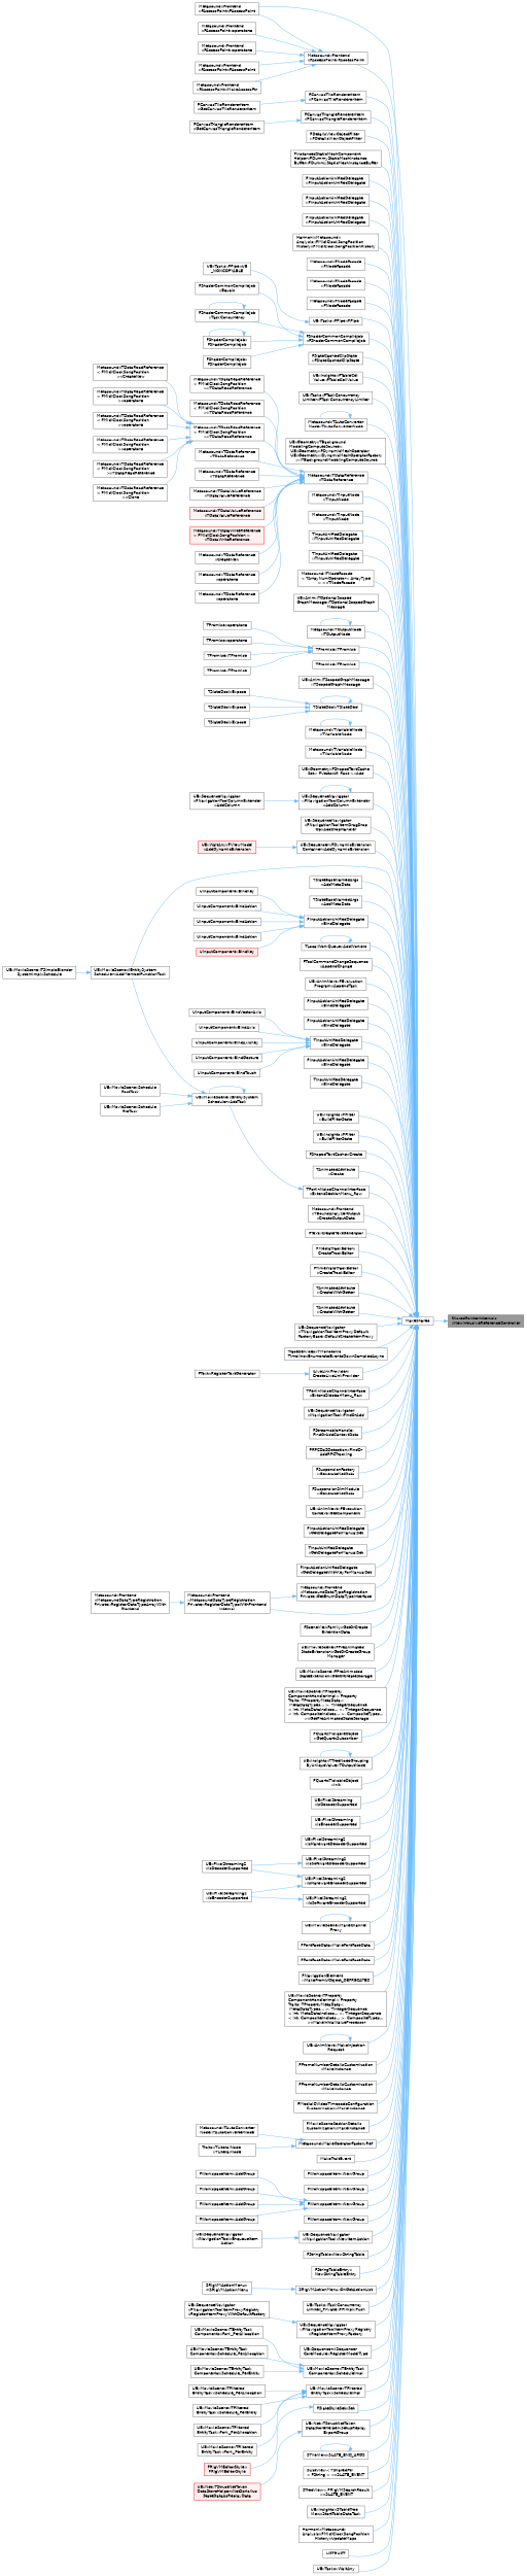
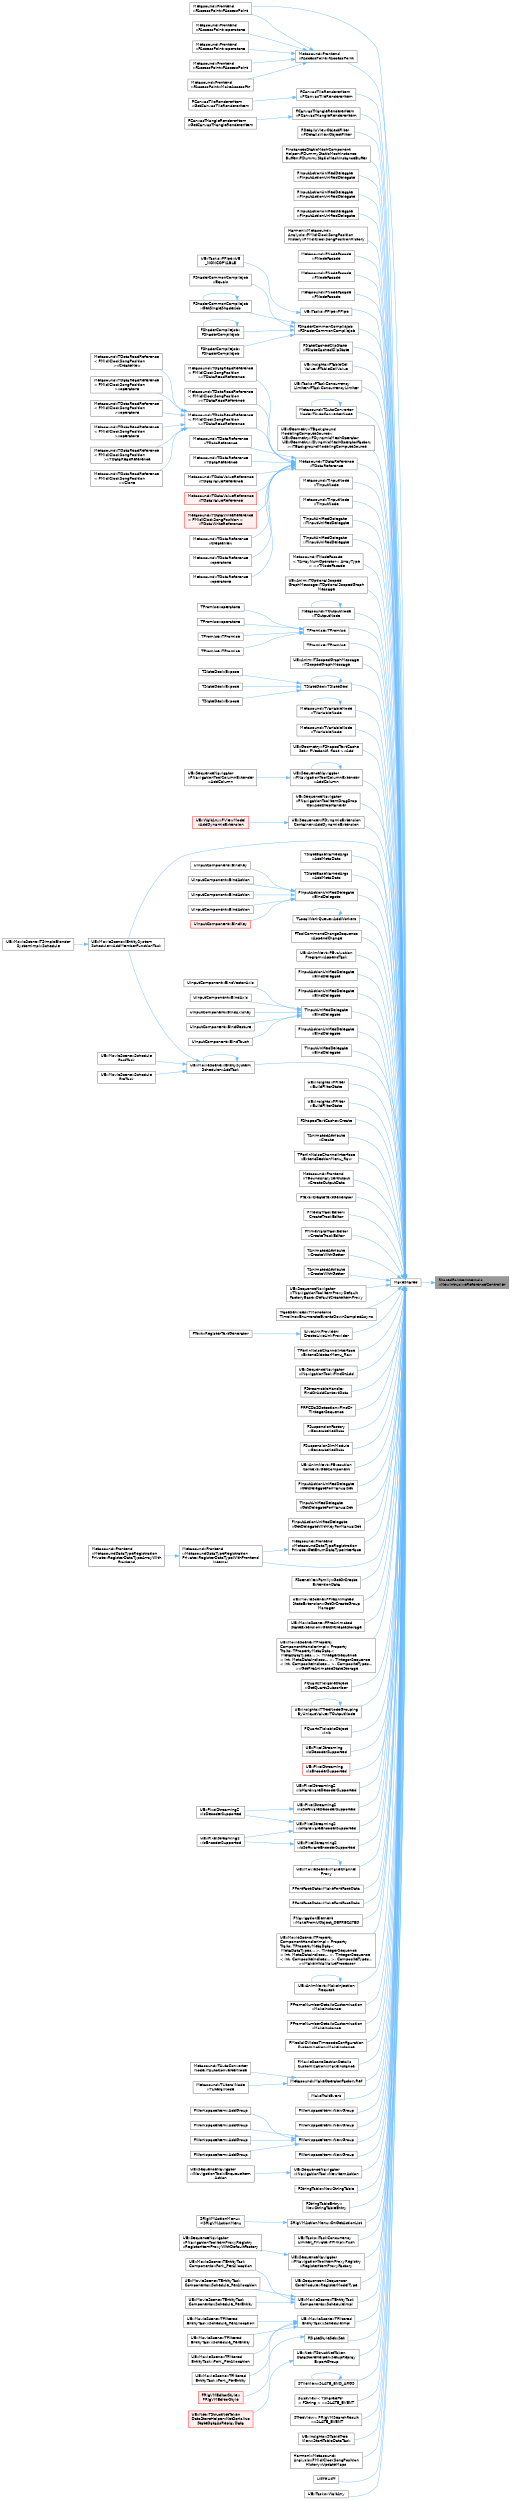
  digraph {
    rankdir=RL
    node [color=grey40 fillcolor=white fontname=Helvetica fontsize=10 shape=box style=filled]
    edge [color=steelblue1 dir=back fontname=Helvetica fontsize=10 labelfontname=Helvetica labelfontsize=10 style=solid]
    n1 [color=gray40 fillcolor=grey60 fontcolor=black height=0.2 label="SharedPointerInternals\l::NewIntrusiveReferenceController" width=0.4]
    n2 [height=0.2 label=MakeShared width=0.4]
    n3 [height=0.2 label="Metasound::Frontend\l::FAccessPoint::FAccessPoint" width=0.4]
    n4 [height=0.2 label="Metasound::Frontend\l::FAccessPoint::FAccessPoint" width=0.4]
    n5 [height=0.2 label="FCanvasTileRendererItem\l::FCanvasTileRendererItem" width=0.4]
    n6 [height=0.2 label="FCanvasTriangleRendererItem\l::FCanvasTriangleRendererItem" width=0.4]
    n7 [height=0.2 label="FDetailsViewObjectFilter\l::FDetailsViewObjectFilter" width=0.4]
    n8 [height=0.2 label="FInstancedStaticMeshComponent\lHelper::FDummyStaticMeshInstance\lBuffer::FDummyStaticMeshInstanceBuffer" width=0.4]
    n9 [height=0.2 label="FInputActionUnifiedDelegate\l::FInputActionUnifiedDelegate" width=0.4]
    n10 [height=0.2 label="FInputActionUnifiedDelegate\l::FInputActionUnifiedDelegate" width=0.4]
    n11 [height=0.2 label="FInputActionUnifiedDelegate\l::FInputActionUnifiedDelegate" width=0.4]
    n12 [height=0.2 label="HarmonixMetasound::\lAnalysis::FMidiClockSongPosition\lHistory::FMidiClockSongPositionHistory" width=0.4]
    n13 [height=0.2 label="Metasound::FNodeFacade\l::FNodeFacade" width=0.4]
    n14 [height=0.2 label="Metasound::FNodeFacade\l::FNodeFacade" width=0.4]
    n15 [height=0.2 label="Metasound::FNodeFacade\l::FNodeFacade" width=0.4]
    n16 [height=0.2 label="UE::Tasks::FPipe::FPipe" width=0.4]
    n17 [height=0.2 label="FShaderCommonCompileJob\l::FShaderCommonCompileJob" width=0.4]
    n18 [height=0.2 label="FSlateCachedClipState\l::FSlateCachedClipState" width=0.4]
    n19 [height=0.2 label="UE::Insights::FTableCell\lValue::FTableCellValue" width=0.4]
    n20 [height=0.2 label="UE::Tasks::FTaskConcurrency\lLimiter::FTaskConcurrencyLimiter" width=0.4]
    n21 [height=0.2 label="Metasound::TAutoConverter\lNode::TAutoConverterNode" width=0.4]
    n22 [height=0.2 label="UE::Geometry::TBackground\lModelingComputeSource\<\l UE::Geometry::FDynamicMeshOperator,\l UE::Geometry::IDynamicMeshOperatorFactory\l \>::TBackgroundModelingComputeSource" width=0.4]
    n23 [height=0.2 label="Metasound::TDataReference\l::TDataReference" width=0.4]
    n24 [height=0.2 label="Metasound::TInputNode\l::TInputNode" width=0.4]
    n25 [height=0.2 label="Metasound::TInputNode\l::TInputNode" width=0.4]
    n26 [height=0.2 label="TInputUnifiedDelegate\l::TInputUnifiedDelegate" width=0.4]
    n27 [height=0.2 label="TInputUnifiedDelegate\l::TInputUnifiedDelegate" width=0.4]
    n28 [height=0.2 label="Metasound::TNodeFacade\l\< TArrayNumOperator\< ArrayType\l \> \>::TNodeFacade" width=0.4]
    n29 [height=0.2 label="UE::Anim::TOptionalScoped\lGraphMessage::TOptionalScopedGraph\lMessage" width=0.4]
    n30 [height=0.2 label="Metasound::TOutputNode\l::TOutputNode" width=0.4]
    n31 [height=0.2 label="TPromise::TPromise" width=0.4]
    n32 [height=0.2 label="TPromise::TPromise" width=0.4]
    n33 [height=0.2 label="UE::Anim::TScopedGraphMessage\l::TScopedGraphMessage" width=0.4]
    n34 [height=0.2 label="TSlateDecl::TSlateDecl" width=0.4]
    n35 [height=0.2 label="Metasound::TVariableNode\l::TVariableNode" width=0.4]
    n36 [height=0.2 label="Metasound::TVariableNode\l::TVariableNode" width=0.4]
    n37 [height=0.2 label="UE::Geometry::FShapedTextCache\lSet\< FVector4f, float \>::Add" width=0.4]
    n38 [height=0.2 label="UE::SequenceNavigator\l::FNavigationToolColumnExtender\l::AddColumn" width=0.4]
    n39 [height=0.2 label="UE::SequenceNavigator\l::FNavigationToolItemDragDrop\lOp::AddDropHandler" width=0.4]
    n40 [height=0.2 label="UE::Sequencer::FDynamicExtension\lContainer::AddDynamicExtension" width=0.4]
    n41 [height=0.2 label="UE::MovieScene::IEntitySystem\lScheduler::AddMemberFunctionTask" width=0.4]
    n42 [height=0.2 label="TSlateBaseNamedArgs\l::AddMetaData" width=0.4]
    n43 [height=0.2 label="TSlateBaseNamedArgs\l::AddMetaData" width=0.4]
    n44 [height=0.2 label="UE::MovieScene::IEntitySystem\lScheduler::AddTask" width=0.4]
    n45 [height=0.2 label="TLocalWorkQueue::AddWorkers" width=0.4]
    n46 [height=0.2 label="FToolCommandChangeSequence\l::AppendChange" width=0.4]
    n47 [height=0.2 label="UE::AnimNext::FEvaluation\lProgram::AppendTask" width=0.4]
    n48 [height=0.2 label="FInputActionUnifiedDelegate\l::BindDelegate" width=0.4]
    n49 [height=0.2 label="FInputActionUnifiedDelegate\l::BindDelegate" width=0.4]
    n50 [height=0.2 label="FInputActionUnifiedDelegate\l::BindDelegate" width=0.4]
    n51 [height=0.2 label="FInputActionUnifiedDelegate\l::BindDelegate" width=0.4]
    n52 [height=0.2 label="TInputUnifiedDelegate\l::BindDelegate" width=0.4]
    n53 [height=0.2 label="TInputUnifiedDelegate\l::BindDelegate" width=0.4]
    n54 [height=0.2 label="UE::Insights::FFilter\l::BuildFilterState" width=0.4]
    n55 [height=0.2 label="UE::Insights::FFilter\l::BuildFilterState" width=0.4]
    n56 [height=0.2 label="FShapedTextCache::Create" width=0.4]
    n57 [height=0.2 label="TAnimatedAttribute\l::Create" width=0.4]
    n58 [height=0.2 label="ILiveLinkProvider::\lCreateLiveLinkProvider" width=0.4]
    n59 [height=0.2 label="Metasound::Frontend\l::TBoundAnalyzerOutput\l::CreateOutputData" width=0.4]
    n60 [height=0.2 label="FText::CreateTextGenerator" width=0.4]
    n61 [height=0.2 label="FMediaTrackEditor::\lCreateTrackEditor" width=0.4]
    n62 [height=0.2 label="FTimeWarpTrackEditor\l::CreateTrackEditor" width=0.4]
    n63 [height=0.2 label="TAnimatedAttribute\l::CreateWithGetter" width=0.4]
    n64 [height=0.2 label="TAnimatedAttribute\l::CreateWithGetter" width=0.4]
    n65 [height=0.2 label="UE::SequenceNavigator\l::TNavigationToolItemProxyDefault\lFactoryBase::DefaultCreateItemProxy" width=0.4]
    n66 [height=0.2 label="TraceServices::TMonotonic\lTimeline::EnumerateEventsDownSampledAsync" width=0.4]
    n67 [height=0.2 label="TPerlinNoiseChannelInterface\l::ExtendSectionMenu_Raw" width=0.4]
    n68 [height=0.2 label="TPerlinNoiseChannelInterface\l::ExtendSidebarMenu_Raw" width=0.4]
    n69 [height=0.2 label="UE::SequenceNavigator\l::INavigationTool::FindOrAdd" width=0.4]
    n70 [height=0.2 label="FStreamableHandle::\lFindOrAddContextData" width=0.4]
-   n71 [height=0.2 label="FRPCDoSDetection::FindOr\lAddRPCTracking" width=0.4]
+   n71 [height=0.2 label="FRPCDoSDetection::FindOr\lTIntegerSequence" width=0.4]
    n72 [height=0.2 label="FSuspensionFactory\l::GenerateNetData" width=0.4]
    n73 [height=0.2 label="FSuspensionSimModule\l::GenerateNetData" width=0.4]
    n74 [height=0.2 label="UE::AnimNext::FExecution\lContext::GetComponent" width=0.4]
    n75 [height=0.2 label="FInputActionUnifiedDelegate\l::GetDelegateForManualSet" width=0.4]
    n76 [height=0.2 label="TInputUnifiedDelegate\l::GetDelegateForManualSet" width=0.4]
    n77 [height=0.2 label="FInputActionUnifiedDelegate\l::GetDelegateWithKeyForManualSet" width=0.4]
    n78 [height=0.2 label="Metasound::Frontend\l::MetasoundDataTypeRegistration\lPrivate::GetEnumDataTypeInterface" width=0.4]
    n79 [height=0.2 label="Metasound::Frontend\l::MetasoundDataTypeRegistration\lPrivate::RegisterDataTypeWithFrontend\lInternal" width=0.4]
    n80 [height=0.2 label="FSceneViewFamily::GetOrCreate\lExtentionData" width=0.4]
    n81 [height=0.2 label="UE::MovieScene::FPreAnimated\lStateExtension::GetOrCreateGroup\lManager" width=0.4]
    n82 [height=0.2 label="UE::MovieScene::FPreAnimated\lStateExtension::GetOrCreateStorage" width=0.4]
    n83 [height=0.2 label="UE::MovieScene::TProperty\lComponentHandlerImpl\< Property\lTraits, TPropertyMetaData\<\l MetaDataTypes... \>, TIntegerSequence\l\< int, MetaDataIndices... \>, TIntegerSequence\l\< int, CompositeIndices... \>, CompositeTypes...\l \>::GetPreAnimatedStateStorage" width=0.4]
    n84 [height=0.2 label="FQuartzTickableObject\l::GetQuartzSubscriber" width=0.4]
    n85 [height=0.2 label="UE::Insights::TTreeNodeGrouping\lByUniqueValue::TOutputNode" width=0.4]
    n86 [height=0.2 label="FQuartzTickableObject\l::Init" width=0.4]
    n87 [height=0.2 label="UE::PixelStreaming\l::IsDecoderSupported" width=0.4]
-   n88 [height=0.2 label="UE::PixelStreaming\l::IsEncoderSupported" width=0.4]
+   n88 [color=red height=0.2 label="UE::PixelStreaming\l::IsEncoderSupported" width=0.4]
    n89 [height=0.2 label="UE::PixelStreaming2\l::IsHardwareDecoderSupported" width=0.4]
    n90 [height=0.2 label="UE::PixelStreaming2\l::IsHardwareEncoderSupported" width=0.4]
    n91 [height=0.2 label="UE::PixelStreaming2\l::IsSoftwareDecoderSupported" width=0.4]
    n92 [height=0.2 label="UE::PixelStreaming2\l::IsSoftwareEncoderSupported" width=0.4]
    n93 [height=0.2 label="UE::MovieScene::MakeChannel\lProxy" width=0.4]
    n94 [height=0.2 label="FFontFaceData::MakeFontFaceData" width=0.4]
    n95 [height=0.2 label="FFontFaceData::MakeFontFaceData" width=0.4]
    n96 [height=0.2 label="FNavigationElement\l::MakeFromUObject_DEPRECATED" width=0.4]
    n97 [height=0.2 label="UE::MovieScene::TProperty\lComponentHandlerImpl\< Property\lTraits, TPropertyMetaData\<\l MetaDataTypes... \>, TIntegerSequence\l\< int, MetaDataIndices... \>, TIntegerSequence\l\< int, CompositeIndices... \>, CompositeTypes...\l \>::MakeInitialValueProcessor" width=0.4]
    n98 [height=0.2 label="UE::AnimNext::MakeInjection\lRequest" width=0.4]
    n99 [height=0.2 label="FFrameNumberDetailsCustomization\l::MakeInstance" width=0.4]
    n100 [height=0.2 label="FFrameNumberDetailsCustomization\l::MakeInstance" width=0.4]
    n101 [height=0.2 label="FMediaIOVideoTimecodeConfiguration\lCustomization::MakeInstance" width=0.4]
    n102 [height=0.2 label="FMovieSceneSectionDetails\lCustomization::MakeInstance" width=0.4]
    n103 [height=0.2 label="Metasound::MakeOperatorFactoryRef" width=0.4]
    n104 [height=0.2 label=MakeTraitEvent width=0.4]
    n105 [height=0.2 label="FWorkspaceItem::NewGroup" width=0.4]
    n106 [height=0.2 label="FWorkspaceItem::NewGroup" width=0.4]
    n107 [height=0.2 label="FWorkspaceItem::NewGroup" width=0.4]
    n108 [height=0.2 label="FWorkspaceItem::NewGroup" width=0.4]
    n109 [height=0.2 label="UE::SequenceNavigator\l::INavigationTool::NewItemAction" width=0.4]
    n110 [height=0.2 label="FStringTable::NewStringTable" width=0.4]
    n111 [height=0.2 label="FStringTableEntry::\lNewStringTableEntry" width=0.4]
    n112 [height=0.2 label="SRigVMActionMenu::OnGetActionList" width=0.4]
    n113 [height=0.2 label="UE::Tasks::TaskConcurrency\lLimiter_Private::FPimpl::Push" width=0.4]
    n114 [height=0.2 label="UE::SequenceNavigator\l::FNavigationToolItemProxyRegistry\l::RegisterItemProxyFactory" width=0.4]
    n115 [height=0.2 label="UE::Sequencer::ISequencer\lCoreModule::RegisterModelType" width=0.4]
    n116 [height=0.2 label="UE::MovieScene::TEntityTask\lComponents::ScheduleImpl" width=0.4]
    n117 [height=0.2 label="UE::MovieScene::TFiltered\lEntityTask::ScheduleImpl" width=0.4]
    n118 [height=0.2 label="FSlateStyleSet::Set" width=0.4]
    n119 [height=0.2 label="UE::Net::TStructNetToken\lDataStoreHelper::SetupReplay\lExportGroup" width=0.4]
    n120 [height=0.2 label="STileView::SLATE_END_ARGS" width=0.4]
    n121 [height=0.2 label="SListView\< TSharedPtr\l\< FString \> \>::SLATE_EVENT" width=0.4]
    n122 [height=0.2 label="STreeView\< FRigVMSearchResult\l \>::SLATE_EVENT" width=0.4]
    n123 [height=0.2 label="UE::Insights::STableTree\lView::StartTableDataTask" width=0.4]
    n124 [height=0.2 label="HarmonixMetasound::\lAnalysis::FMidiClockSongPosition\lHistory::UpdateMaps" width=0.4]
    n125 [height=0.2 label=USTRUCT width=0.4]
    n126 [height=0.2 label="UE::Tasks::WaitAny" width=0.4]
    n127 [height=0.2 label="Metasound::Frontend\l::FAccessPoint::FAccessPoint" width=0.4]
    n128 [height=0.2 label="Metasound::Frontend\l::FAccessPoint::MakeAccessPtr" width=0.4]
    n129 [height=0.2 label="Metasound::Frontend\l::FAccessPoint::operator=" width=0.4]
    n130 [height=0.2 label="Metasound::Frontend\l::FAccessPoint::operator=" width=0.4]
    n131 [height=0.2 label="FCanvasTileRendererItem\l::GetCanvasTileRendererItem" width=0.4]
    n132 [height=0.2 label="FCanvasTriangleRendererItem\l::GetCanvasTriangleRendererItem" width=0.4]
    n133 [height=0.2 label="UE::Tasks::FPipe::UE\l_NONCOPYABLE" width=0.4]
    n134 [height=0.2 label="FShaderCompileJob::\lFShaderCompileJob" width=0.4]
    n135 [height=0.2 label="FShaderCompileJob::\lFShaderCompileJob" width=0.4]
    n136 [height=0.2 label="FShaderCommonCompileJob\l::Equals" width=0.4]
-   n137 [height=0.2 label="FShaderCommonCompileJob\l::TaskConcurrency" width=0.4]
+   n137 [height=0.2 label="FShaderCommonCompileJob\l::GetSingleShaderJob" width=0.4]
    n138 [height=0.2 label="Metasound::TDataReadReference\l\< FMidiClockSongPosition\l \>::TDataReadReference" width=0.4]
    n139 [height=0.2 label="Metasound::TDataReadReference\l\< FMidiClockSongPosition\l \>::TDataReadReference" width=0.4]
    n140 [height=0.2 label="Metasound::TDataReadReference\l\< FMidiClockSongPosition\l \>::TDataReadReference" width=0.4]
    n141 [height=0.2 label="Metasound::TDataReference\l::TDataReference" width=0.4]
    n142 [height=0.2 label="Metasound::TDataReference\l::TDataReference" width=0.4]
    n143 [height=0.2 label="Metasound::TDataValueReference\l::TDataValueReference" width=0.4]
    n144 [color=red fillcolor="#FFF0F0" height=0.2 label="Metasound::TDataValueReference\l::TDataValueReference" width=0.4]
    n145 [color=red fillcolor="#FFF0F0" height=0.2 label="Metasound::TDataWriteReference\l\< FMidiClockSongPosition \>\l::TDataWriteReference" width=0.4]
    n146 [height=0.2 label="Metasound::TDataReference\l::CreateNew" width=0.4]
    n147 [height=0.2 label="Metasound::TDataReference\l::operator=" width=0.4]
    n148 [height=0.2 label="Metasound::TDataReference\l::operator=" width=0.4]
    n149 [height=0.2 label="TPromise::TPromise" width=0.4]
    n150 [height=0.2 label="TPromise::TPromise" width=0.4]
    n151 [height=0.2 label="TPromise::operator=" width=0.4]
    n152 [height=0.2 label="TPromise::operator=" width=0.4]
    n153 [height=0.2 label="TSlateDecl::Expose" width=0.4]
    n154 [height=0.2 label="TSlateDecl::Expose" width=0.4]
    n155 [height=0.2 label="TSlateDecl::Expose" width=0.4]
    n156 [height=0.2 label="UE::SequenceNavigator\l::FNavigationToolColumnExtender\l::AddColumn" width=0.4]
    n157 [color=red fillcolor="#FFF0F0" height=0.2 label="UE::WaitAny::FViewModel\l::AddDynamicExtension" width=0.4]
    n158 [height=0.2 label="UE::MovieScene::TSimpleBlender\lSystemImpl::Schedule" width=0.4]
    n159 [height=0.2 label="UE::MovieScene::Schedule\lPostTask" width=0.4]
    n160 [height=0.2 label="UE::MovieScene::Schedule\lPreTask" width=0.4]
    n161 [height=0.2 label="UInputComponent::BindAction" width=0.4]
    n162 [height=0.2 label="UInputComponent::BindAction" width=0.4]
    n163 [height=0.2 label="UInputComponent::BindAction" width=0.4]
    n164 [color=red fillcolor="#FFF0F0" height=0.2 label="UInputComponent::BindKey" width=0.4]
    n165 [height=0.2 label="UInputComponent::BindKey" width=0.4]
    n166 [height=0.2 label="UInputComponent::BindAxis" width=0.4]
    n167 [height=0.2 label="UInputComponent::BindAxisKey" width=0.4]
    n168 [height=0.2 label="UInputComponent::BindGesture" width=0.4]
    n169 [height=0.2 label="UInputComponent::BindTouch" width=0.4]
    n170 [height=0.2 label="UInputComponent::BindVectorAxis" width=0.4]
    n171 [height=0.2 label="FText::RegisterTextGenerator" width=0.4]
    n172 [height=0.2 label="Metasound::Frontend\l::MetasoundDataTypeRegistration\lPrivate::RegisterDataTypeArrayWith\lFrontend" width=0.4]
    n173 [height=0.2 label="UE::PixelStreaming2\l::IsDecoderSupported" width=0.4]
    n174 [height=0.2 label="UE::PixelStreaming2\l::IsEncoderSupported" width=0.4]
    n175 [height=0.2 label="Metasound::TAutoConverter\lNode::TAutoConverterNode" width=0.4]
-   n176 [height=0.2 label="Traits::TLiteralNode\l::TLiteralNode" width=0.4]
+   n176 [height=0.2 label="Metasound::TLiteralNode\l::TLiteralNode" width=0.4]
    n177 [height=0.2 label="FWorkspaceItem::AddGroup" width=0.4]
    n178 [height=0.2 label="FWorkspaceItem::AddGroup" width=0.4]
    n179 [height=0.2 label="FWorkspaceItem::AddGroup" width=0.4]
    n180 [height=0.2 label="FWorkspaceItem::AddGroup" width=0.4]
    n181 [height=0.2 label="UE::SequenceNavigator\l::INavigationTool::EnqueueItem\lAction" width=0.4]
    n182 [height=0.2 label="SRigVMActionMenu::\l~SRigVMActionMenu" width=0.4]
    n183 [height=0.2 label="UE::SequenceNavigator\l::FNavigationToolItemProxyRegistry\l::RegisterItemProxyWithDefaultFactory" width=0.4]
    n184 [height=0.2 label="UE::MovieScene::TEntityTask\lComponents::Fork_PerAllocation" width=0.4]
    n185 [height=0.2 label="UE::MovieScene::TEntityTask\lComponents::Schedule_PerAllocation" width=0.4]
    n186 [height=0.2 label="UE::MovieScene::TEntityTask\lComponents::Schedule_PerEntity" width=0.4]
    n187 [height=0.2 label="UE::MovieScene::TFiltered\lEntityTask::Fork_PerAllocation" width=0.4]
    n188 [height=0.2 label="UE::MovieScene::TFiltered\lEntityTask::Fork_PerEntity" width=0.4]
    n189 [height=0.2 label="UE::MovieScene::TFiltered\lEntityTask::Schedule_PerAllocation" width=0.4]
    n190 [height=0.2 label="UE::MovieScene::TFiltered\lEntityTask::Schedule_PerEntity" width=0.4]
    n191 [color=red fillcolor="#FFF0F0" height=0.2 label="FRigVMEditorStyle::\lFRigVMEditorStyle" width=0.4]
    n192 [color=red fillcolor="#FFF0F0" height=0.2 label="UE::Net::TStructNetToken\lDataStoreHelper::NetSerialize\lStateDataAsReplayData" width=0.4]
    n193 [height=0.2 label="Metasound::TDataReadReference\l\< FMidiClockSongPosition\l \>::TDataReadReference" width=0.4]
    n194 [height=0.2 label="Metasound::TDataReadReference\l\< FMidiClockSongPosition\l \>::Clone" width=0.4]
    n195 [height=0.2 label="Metasound::TDataReadReference\l\< FMidiClockSongPosition\l \>::CreateNew" width=0.4]
    n196 [height=0.2 label="Metasound::TDataReadReference\l\< FMidiClockSongPosition\l \>::operator=" width=0.4]
    n197 [height=0.2 label="Metasound::TDataReadReference\l\< FMidiClockSongPosition\l \>::operator=" width=0.4]
    n198 [height=0.2 label="Metasound::TDataReadReference\l\< FMidiClockSongPosition\l \>::operator=" width=0.4]
    n1 -> n2
    n2 -> n3
    n2 -> n4
    n2 -> n5
    n2 -> n6
    n2 -> n7
    n2 -> n8
    n2 -> n9
    n2 -> n10
    n2 -> n11
    n2 -> n12
    n2 -> n13
    n2 -> n14
    n2 -> n15
    n2 -> n16
    n2 -> n17
    n2 -> n18
    n2 -> n19
    n2 -> n20
    n2 -> n21
    n2 -> n22
    n2 -> n23
    n2 -> n24
    n2 -> n25
    n2 -> n26
    n2 -> n27
    n2 -> n28
    n2 -> n29
    n2 -> n30
    n2 -> n31
    n2 -> n32
    n2 -> n33
    n2 -> n34
    n2 -> n35
    n2 -> n36
    n2 -> n37
    n2 -> n38
    n2 -> n39
    n2 -> n40
    n2 -> n41
    n2 -> n42
    n2 -> n43
-   n67 -> n44
+   n2 -> n44
    n2 -> n45
    n2 -> n46
    n2 -> n47
    n2 -> n48
    n2 -> n49
    n2 -> n50
    n2 -> n51
    n2 -> n52
    n2 -> n53
    n2 -> n54
    n2 -> n55
    n2 -> n56
    n2 -> n57
    n2 -> n58
    n2 -> n59
    n2 -> n60
    n2 -> n61
    n2 -> n62
    n2 -> n63
    n2 -> n64
    n2 -> n65
    n2 -> n66
    n2 -> n67
    n2 -> n68
    n2 -> n69
    n2 -> n70
    n2 -> n71
    n2 -> n72
    n2 -> n73
    n2 -> n74
    n2 -> n75
    n2 -> n76
    n2 -> n77
    n2 -> n78
    n2 -> n79
    n2 -> n80
    n2 -> n81
    n2 -> n82
    n2 -> n83
    n2 -> n84
    n2 -> n85
    n2 -> n86
    n2 -> n87
    n2 -> n88
    n2 -> n89
    n2 -> n90
    n2 -> n91
    n2 -> n92
    n2 -> n93
    n2 -> n94
    n2 -> n95
    n2 -> n96
    n2 -> n97
    n2 -> n98
    n2 -> n99
    n2 -> n100
    n2 -> n101
    n2 -> n102
    n2 -> n103
    n2 -> n104
    n2 -> n105
    n2 -> n106
    n2 -> n107
    n2 -> n108
    n2 -> n109
    n2 -> n110
    n2 -> n111
    n2 -> n112
    n2 -> n113
    n2 -> n114
    n2 -> n115
    n2 -> n116
    n2 -> n117
    n2 -> n118
    n2 -> n119
    n2 -> n120
    n2 -> n121
    n2 -> n122
    n2 -> n123
    n2 -> n124
    n2 -> n125
    n2 -> n126
    n3 -> n4
    n3 -> n127
    n3 -> n128
    n3 -> n129
    n3 -> n130
    n5 -> n131
    n6 -> n132
    n16 -> n133
    n17 -> n134
    n17 -> n135
    n17 -> n136
    n17 -> n137
    n21 -> n21
    n23 -> n138
    n23 -> n139
    n23 -> n140
    n23 -> n141
    n23 -> n142
    n23 -> n143
    n23 -> n144
    n23 -> n145
    n23 -> n146
    n23 -> n147
    n23 -> n148
    n30 -> n30
    n31 -> n149
    n31 -> n150
    n31 -> n151
    n31 -> n152
    n34 -> n34
    n34 -> n153
    n34 -> n154
    n34 -> n155
    n35 -> n35
    n38 -> n38
    n38 -> n156
    n40 -> n157
    n41 -> n158
    n44 -> n41
    n44 -> n44
    n44 -> n159
    n44 -> n160
    n45 -> n45
    n50 -> n161
    n50 -> n162
    n50 -> n163
    n50 -> n164
    n50 -> n165
    n53 -> n166
    n53 -> n167
    n53 -> n168
    n53 -> n169
    n53 -> n170
    n58 -> n171
    n78 -> n79
    n79 -> n172
    n85 -> n85
    n90 -> n173
    n90 -> n174
    n91 -> n173
    n92 -> n174
    n93 -> n93
    n98 -> n98
    n103 -> n175
    n103 -> n176
    n107 -> n177
    n107 -> n178
    n107 -> n179
    n107 -> n180
    n109 -> n181
    n112 -> n182
    n114 -> n183
    n116 -> n184
    n116 -> n185
    n116 -> n186
    n117 -> n187
    n117 -> n188
    n117 -> n189
    n117 -> n190
    n118 -> n191
    n119 -> n192
    n120 -> n120
    n134 -> n134
    n137 -> n137
    n140 -> n193
    n140 -> n194
    n140 -> n195
    n140 -> n196
    n140 -> n197
    n140 -> n198
  }
